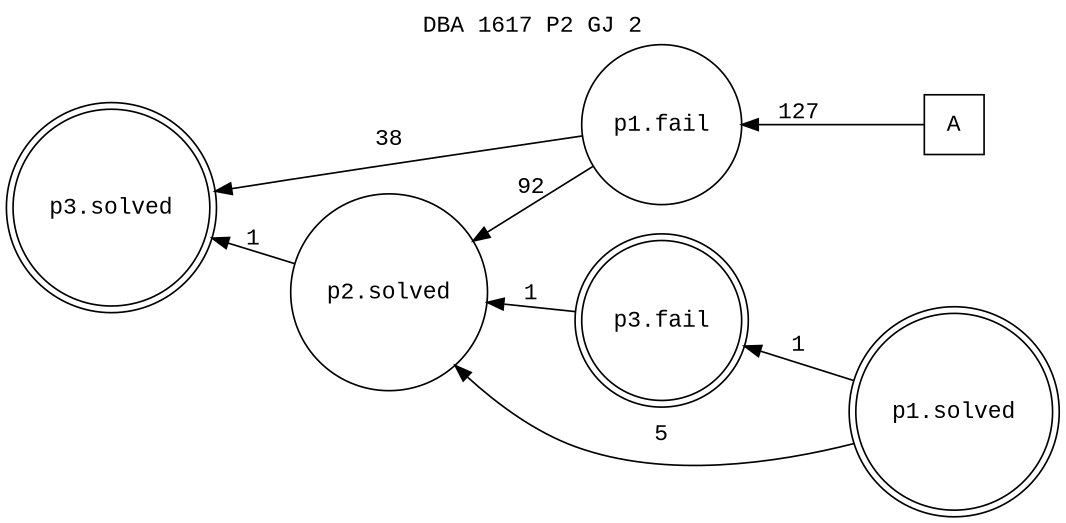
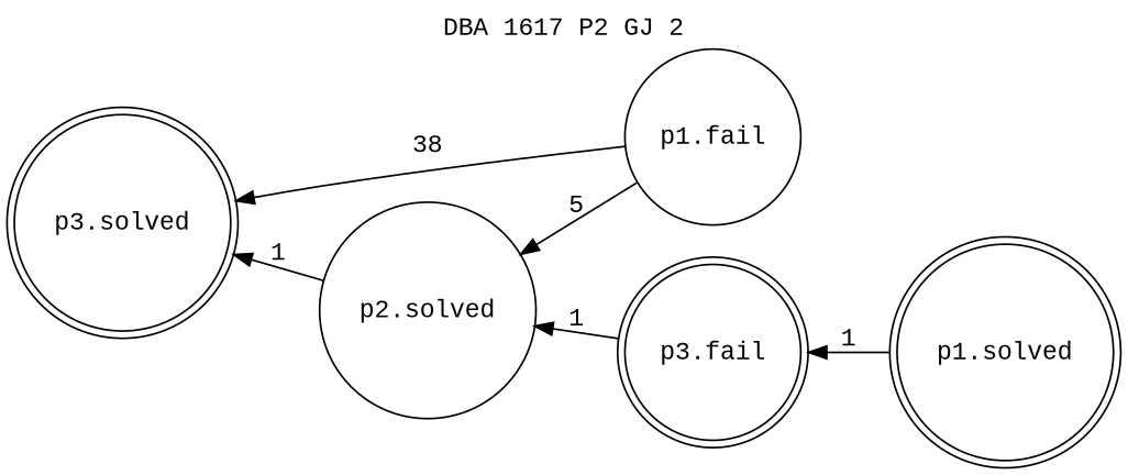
  digraph {
    fontname="Liberation Mono"
    label=" DBA 1617 P2 GJ 2 "
    labelloc=tl
    rankdir=RL
    node [fontname="Liberation Mono" shape=doublecircle]
    edge [fontname="Liberation Mono"]
-   n1 [label=A shape=square]
    n2 [label="p1.fail" shape=circle]
    n3 [label="p2.solved" shape=circle]
    n4 [label="p3.solved"]
    n5 [label="p1.solved"]
    n6 [label="p3.fail"]
-   n1 -> n2 [label=127]
-   n2 -> n3 [label=92]
+   n2 -> n3 [label=5]
    n2 -> n4 [label=38]
    n3 -> n4 [label=1]
-   n5 -> n3 [label=5]
    n5 -> n6 [label=1]
    n6 -> n3 [label=1]
  }
